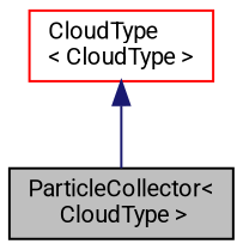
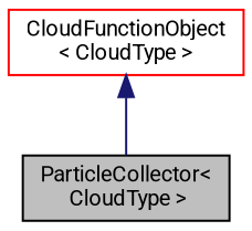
  digraph {
    fontname=Roboto
    node [fontname=Roboto fontsize=10 shape=record]
    n1 [color=black fillcolor=grey75 fontcolor=black height=0.2 label="ParticleCollector\<\l CloudType \>" style=filled width=0.4]
-   n2 [color=red height=0.2 label="CloudType\l\< CloudType \>" width=0.4]
+   n2 [color=red height=0.2 label="CloudFunctionObject\l\< CloudType \>" width=0.4]
    n2 -> n1 [color=midnightblue dir=back fontname=Roboto fontsize=10 labelfontname=Helvetica labelfontsize=10 style=solid]
  }
